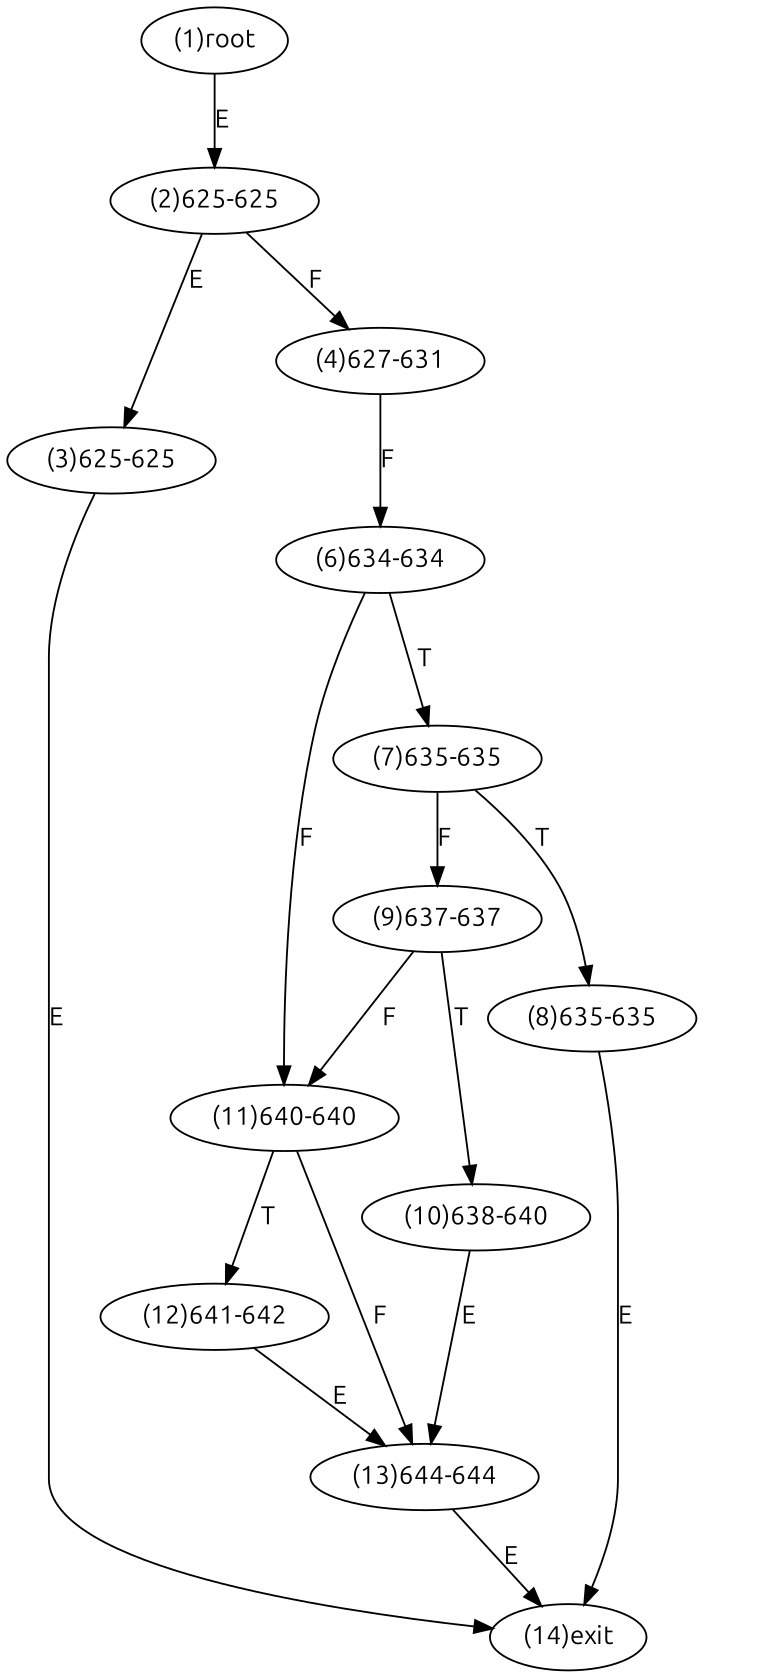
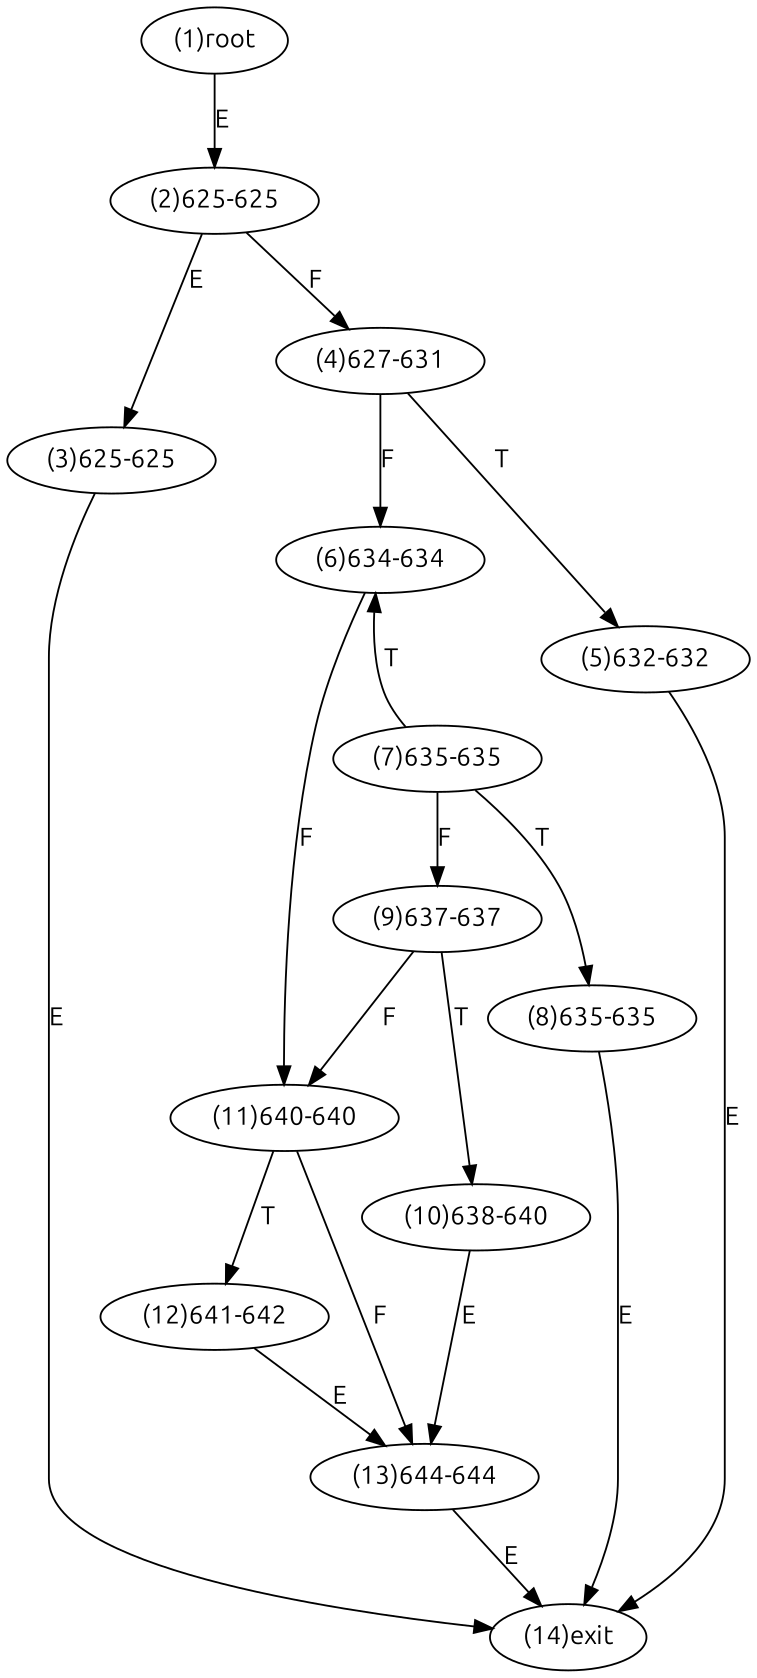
  digraph {
    fontname=Ubuntu
    node [fontname=Ubuntu]
    edge [fontname=Ubuntu]
    n1 [label="(1)root"]
    n2 [label="(2)625-625"]
    n3 [label="(3)625-625"]
    n4 [label="(4)627-631"]
    n5 [label="(14)exit"]
+   n6 [label="(5)632-632"]
    n7 [label="(6)634-634"]
    n8 [label="(7)635-635"]
    n9 [label="(11)640-640"]
    n10 [label="(9)637-637"]
    n11 [label="(8)635-635"]
    n12 [label="(10)638-640"]
    n13 [label="(13)644-644"]
    n14 [label="(12)641-642"]
    n1 -> n2 [label=E]
    n2 -> n3 [label=E]
    n2 -> n4 [label=F]
    n3 -> n5 [label=E]
+   n4 -> n6 [label=T]
    n4 -> n7 [label=F]
-   n7 -> n8 [label=T]
+   n6 -> n5 [label=E]
+   n8 -> n7 [label=T]
    n7 -> n9 [label=F]
    n8 -> n10 [label=F]
    n8 -> n11 [label=T]
    n9 -> n13 [label=F]
    n9 -> n14 [label=T]
    n10 -> n9 [label=F]
    n10 -> n12 [label=T]
    n11 -> n5 [label=E]
    n12 -> n13 [label=E]
    n13 -> n5 [label=E]
    n14 -> n13 [label=E]
  }
